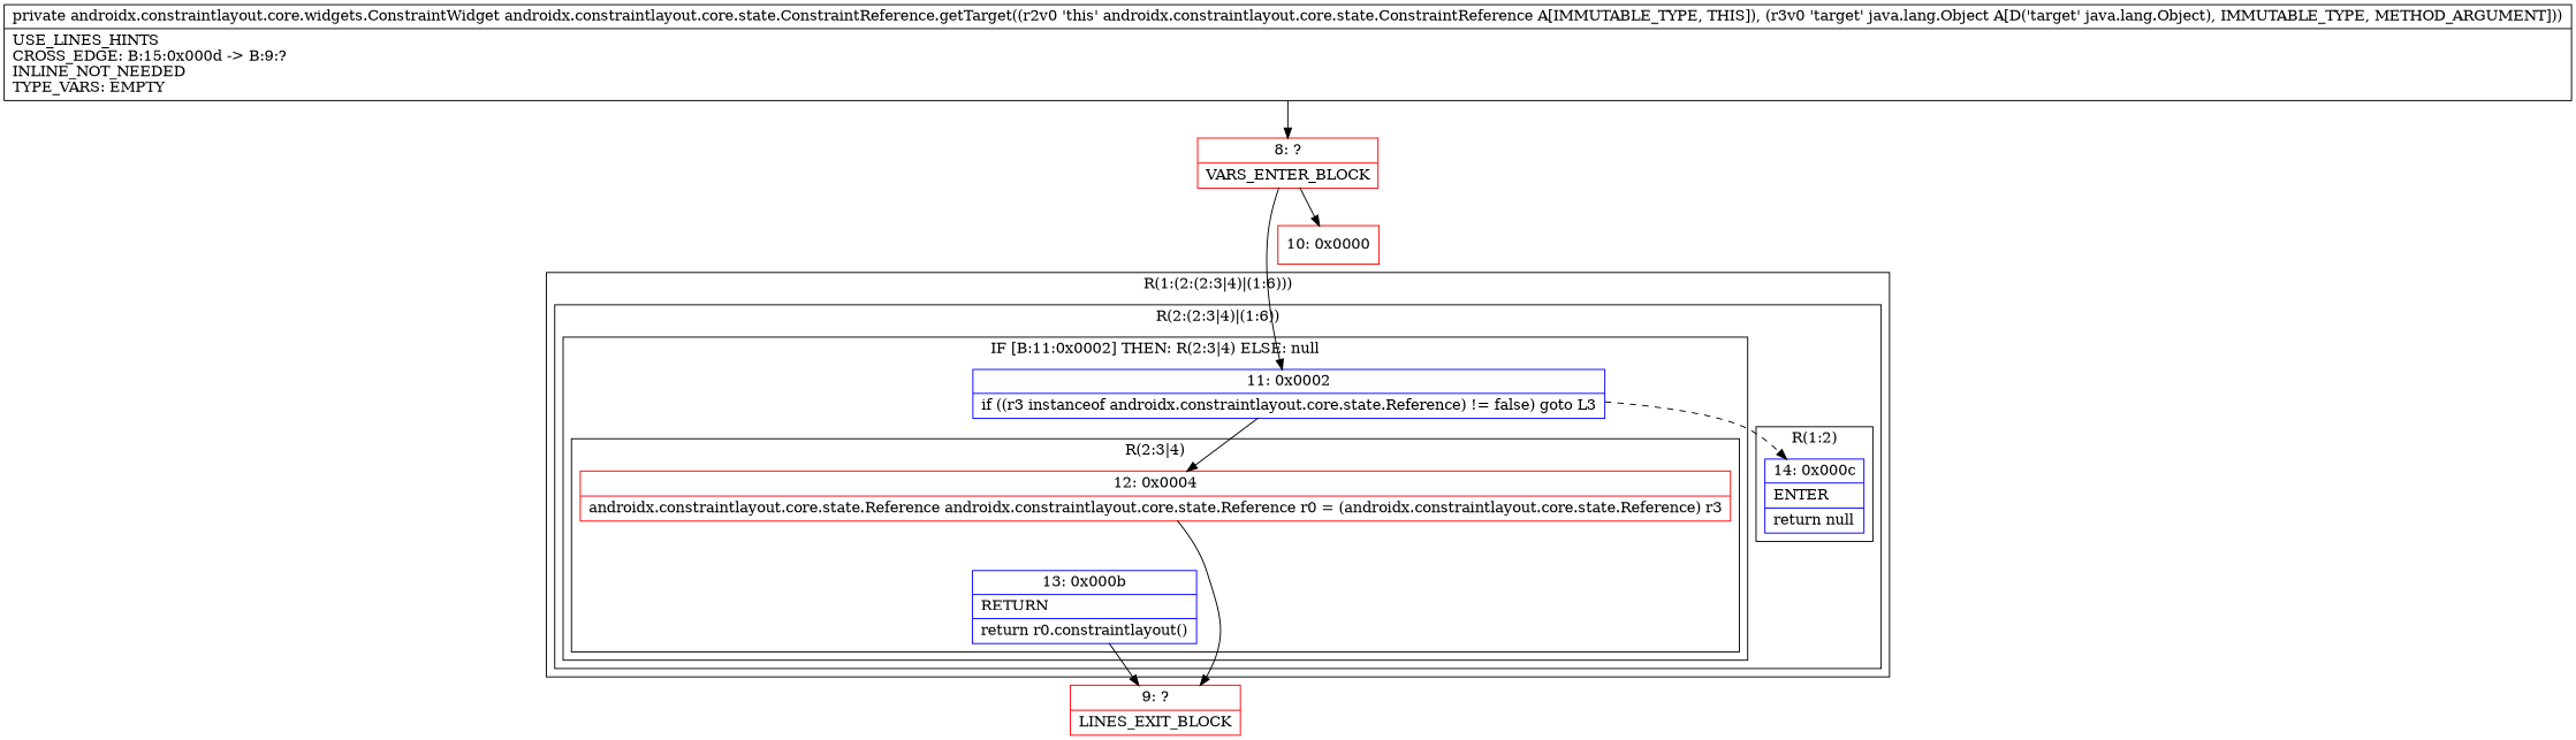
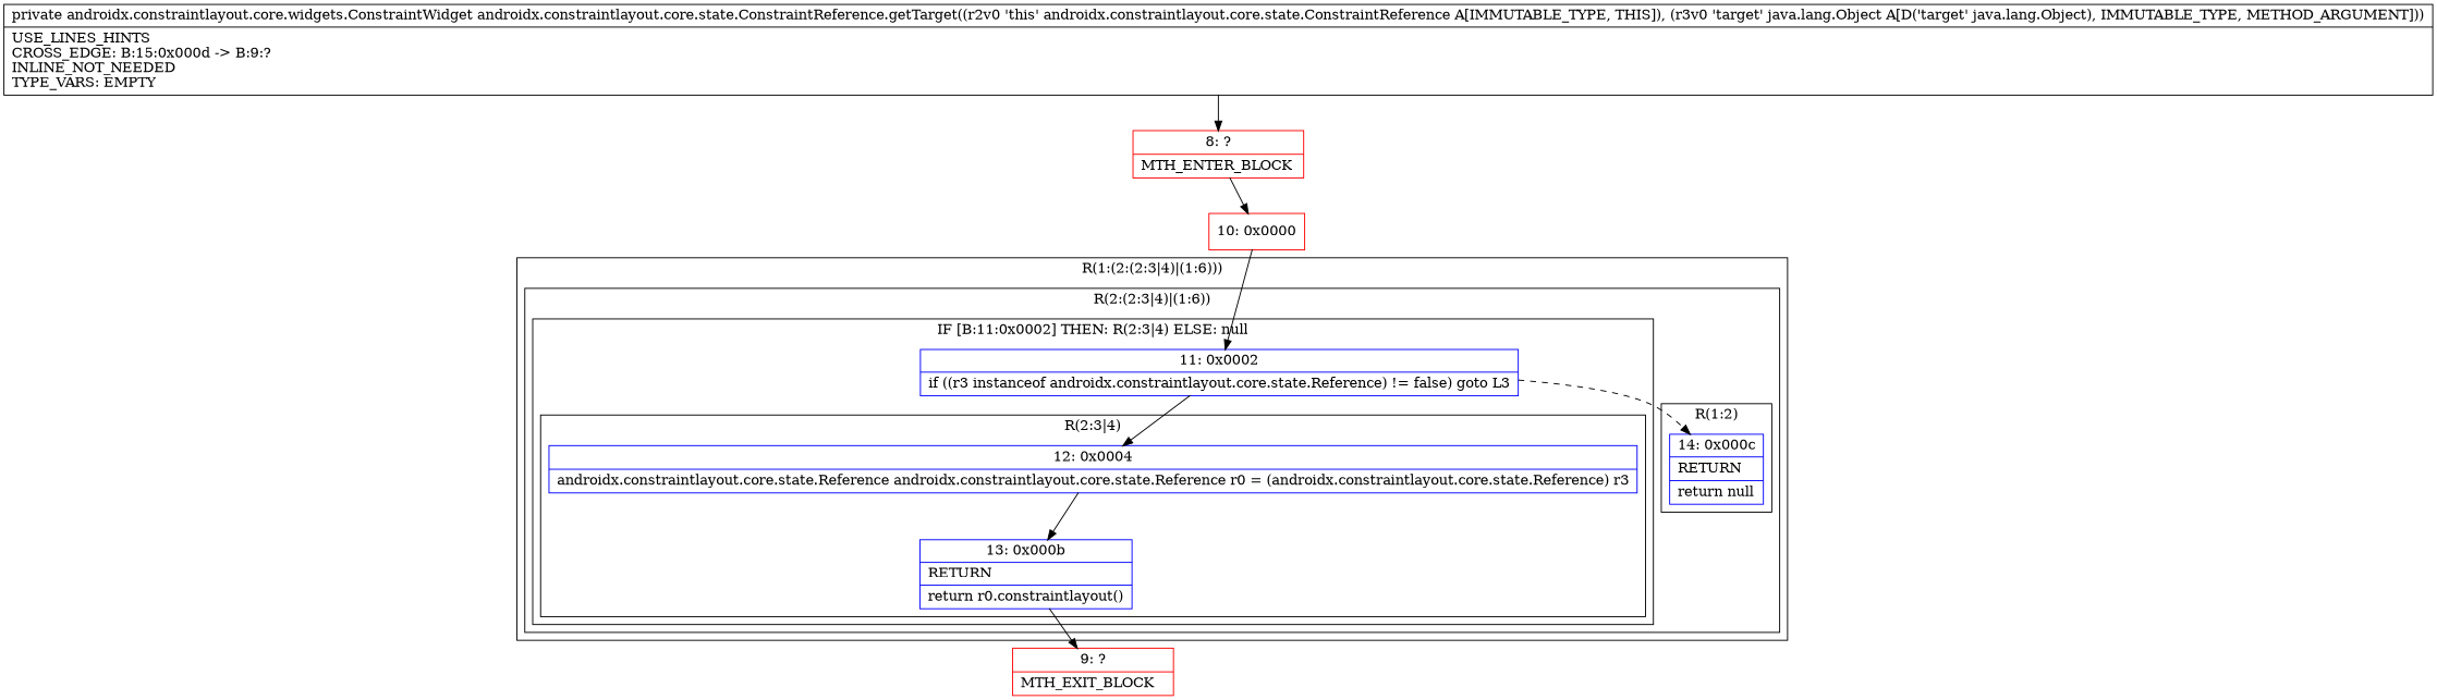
  digraph {
    node [color=blue shape=record]
-   n1 [color=red label="{12\:\ 0x0004|androidx.constraintlayout.core.state.Reference androidx.constraintlayout.core.state.Reference r0 = (androidx.constraintlayout.core.state.Reference) r3\l}"]
+   n1 [label="{12\:\ 0x0004|androidx.constraintlayout.core.state.Reference androidx.constraintlayout.core.state.Reference r0 = (androidx.constraintlayout.core.state.Reference) r3\l}"]
    n2 [label="{13\:\ 0x000b|RETURN\l|return r0.constraintlayout()\l}"]
    n3 [label="{11\:\ 0x0002|if ((r3 instanceof androidx.constraintlayout.core.state.Reference) != false) goto L3\l}"]
-   n4 [label="{14\:\ 0x000c|ENTER\l|return null\l}"]
-   n5 [color=red label="{9\:\ ?|LINES_EXIT_BLOCK\l}"]
-   n6 [color=red label="{8\:\ ?|VARS_ENTER_BLOCK\l}"]
+   n4 [label="{14\:\ 0x000c|RETURN\l|return null\l}"]
+   n5 [color=red label="{9\:\ ?|MTH_EXIT_BLOCK\l}"]
+   n6 [color=red label="{8\:\ ?|MTH_ENTER_BLOCK\l}"]
    n7 [color=red label="{10\:\ 0x0000}"]
    n8 [label="{private androidx.constraintlayout.core.widgets.ConstraintWidget androidx.constraintlayout.core.state.ConstraintReference.getTarget((r2v0 'this' androidx.constraintlayout.core.state.ConstraintReference A[IMMUTABLE_TYPE, THIS]), (r3v0 'target' java.lang.Object A[D('target' java.lang.Object), IMMUTABLE_TYPE, METHOD_ARGUMENT]))  | USE_LINES_HINTS\lCROSS_EDGE: B:15:0x000d \-\> B:9:?\lINLINE_NOT_NEEDED\lTYPE_VARS: EMPTY\l}" color=""]
    subgraph cluster_1 {
      label="R(1:(2:(2:3|4)|(1:6)))"
      subgraph cluster_2 {
        label="R(2:(2:3|4)|(1:6))"
        subgraph cluster_3 {
          label="IF [B:11:0x0002] THEN: R(2:3|4) ELSE: null"
          n3
          subgraph cluster_4 {
            label="R(2:3|4)"
            n1
            n2
          }
        }
        subgraph cluster_5 {
          label="R(1:2)"
          n4
        }
      }
    }
-   n1 -> n5
+   n1 -> n2
    n2 -> n5
    n3 -> n1
    n3 -> n4 [style=dashed]
    n6 -> n7
-   n6 -> n3
+   n7 -> n3
    n8 -> n6
  }
